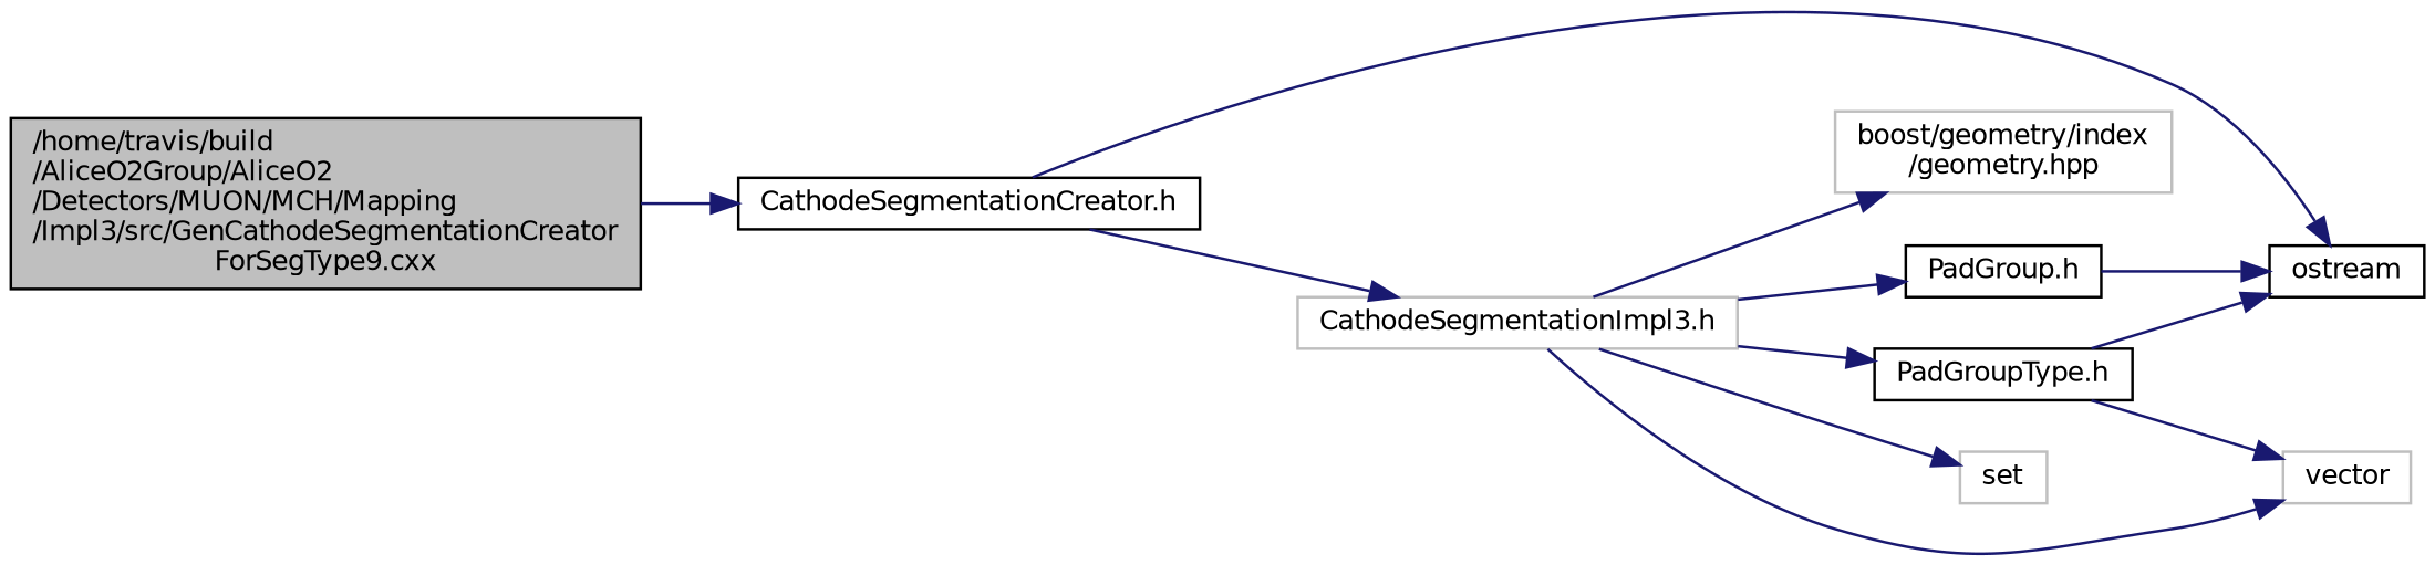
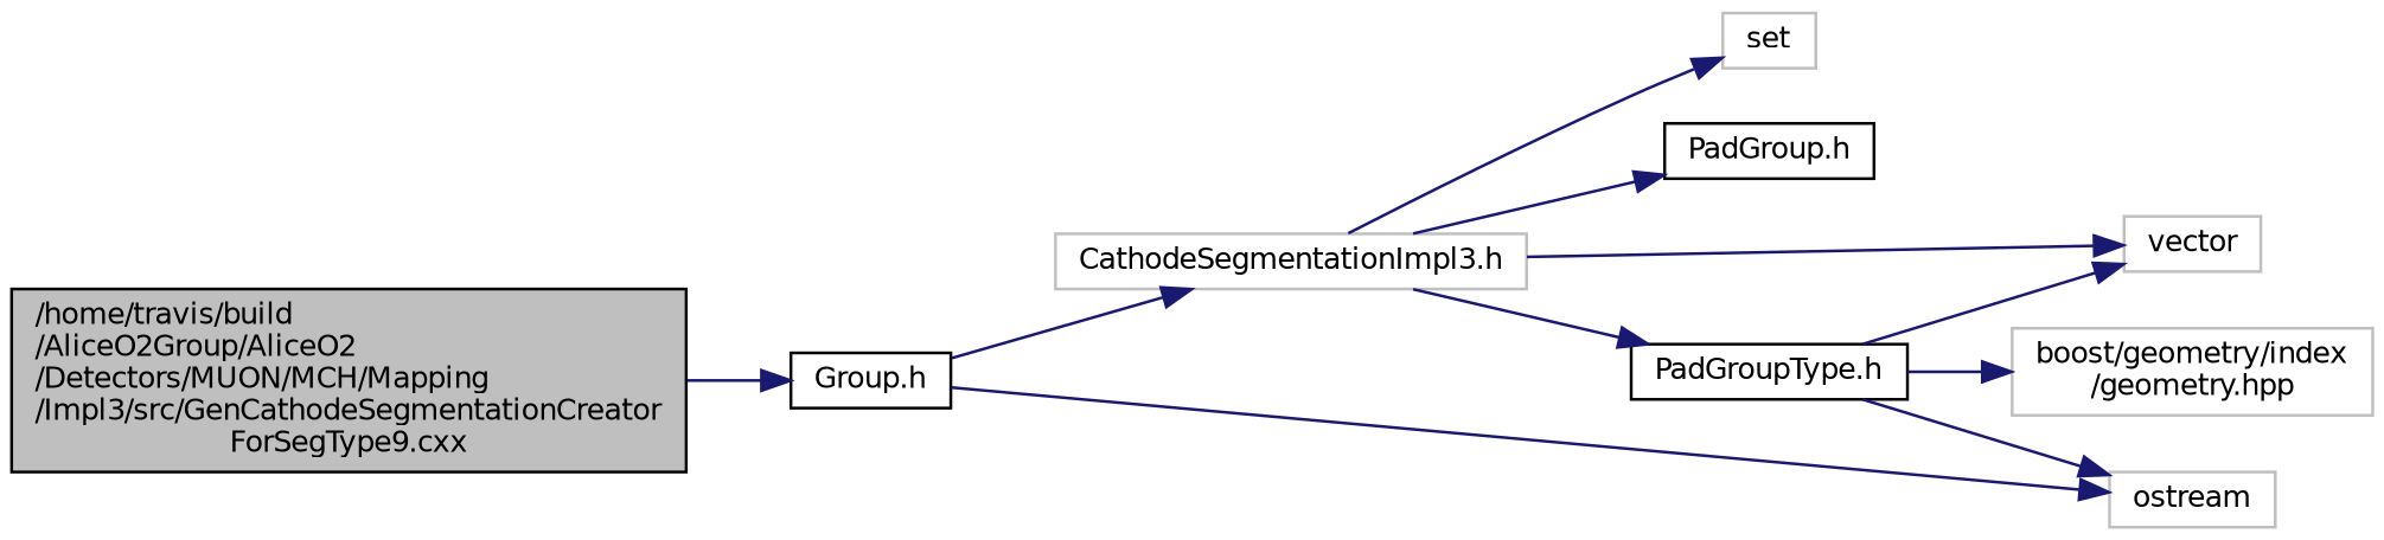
  digraph {
    rankdir=LR
    node [color=grey75 fontname=Helvetica fontsize=10 shape=record]
    edge [color=midnightblue fontname=Helvetica fontsize=10 labelfontname=Helvetica labelfontsize=10 style=solid]
    n1 [color=black fillcolor=grey75 fontcolor=black height=0.2 label="/home/travis/build\l/AliceO2Group/AliceO2\l/Detectors/MUON/MCH/Mapping\l/Impl3/src/GenCathodeSegmentationCreator\lForSegType9.cxx" style=filled width=0.4]
-   n2 [color=black height=0.2 label="CathodeSegmentationCreator.h" width=0.4]
+   n2 [color=black height=0.2 label="Group.h" width=0.4]
    n3 [height=0.2 label="CathodeSegmentationImpl3.h" width=0.4]
-   n4 [color=black height=0.2 label=ostream width=0.4]
+   n4 [height=0.2 label=ostream width=0.4]
    n5 [color=black height=0.2 label="PadGroup.h" width=0.4]
    n6 [color=black height=0.2 label="PadGroupType.h" width=0.4]
    n7 [height=0.2 label=vector width=0.4]
    n8 [height=0.2 label=set width=0.4]
    n9 [height=0.2 label="boost/geometry/index\l/geometry.hpp" width=0.4]
    n1 -> n2
    n2 -> n3
    n2 -> n4
    n3 -> n5
    n3 -> n6
    n3 -> n7
    n3 -> n8
-   n3 -> n9
-   n5 -> n4
+   n6 -> n9
    n6 -> n4
    n6 -> n7
  }
